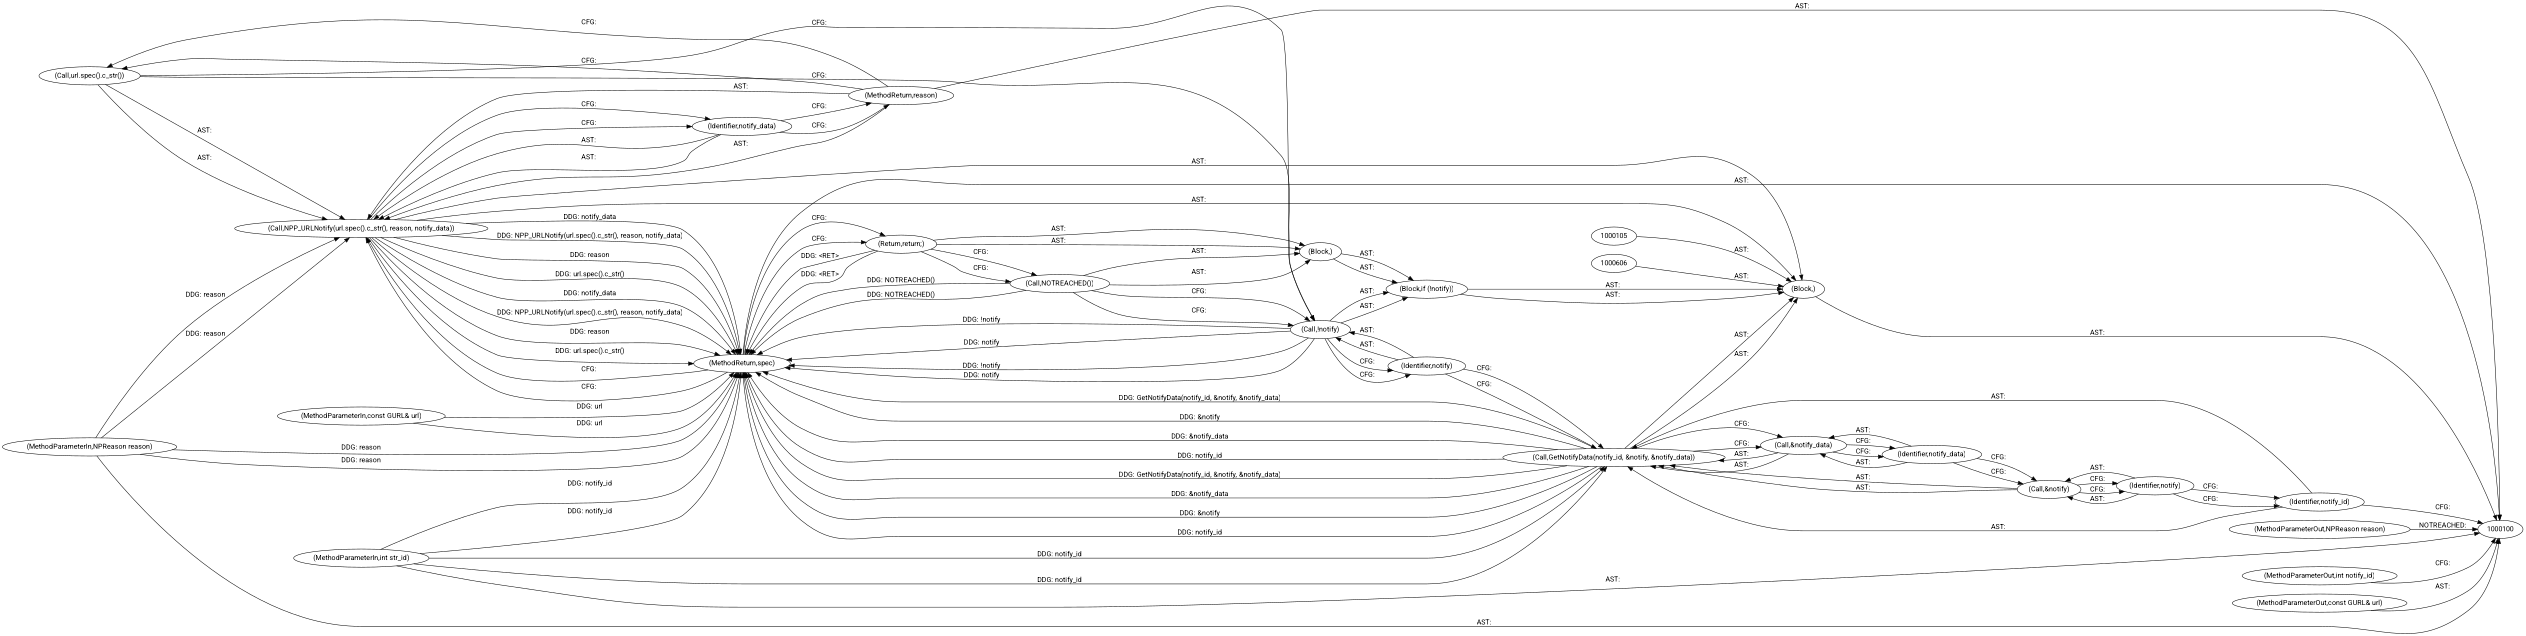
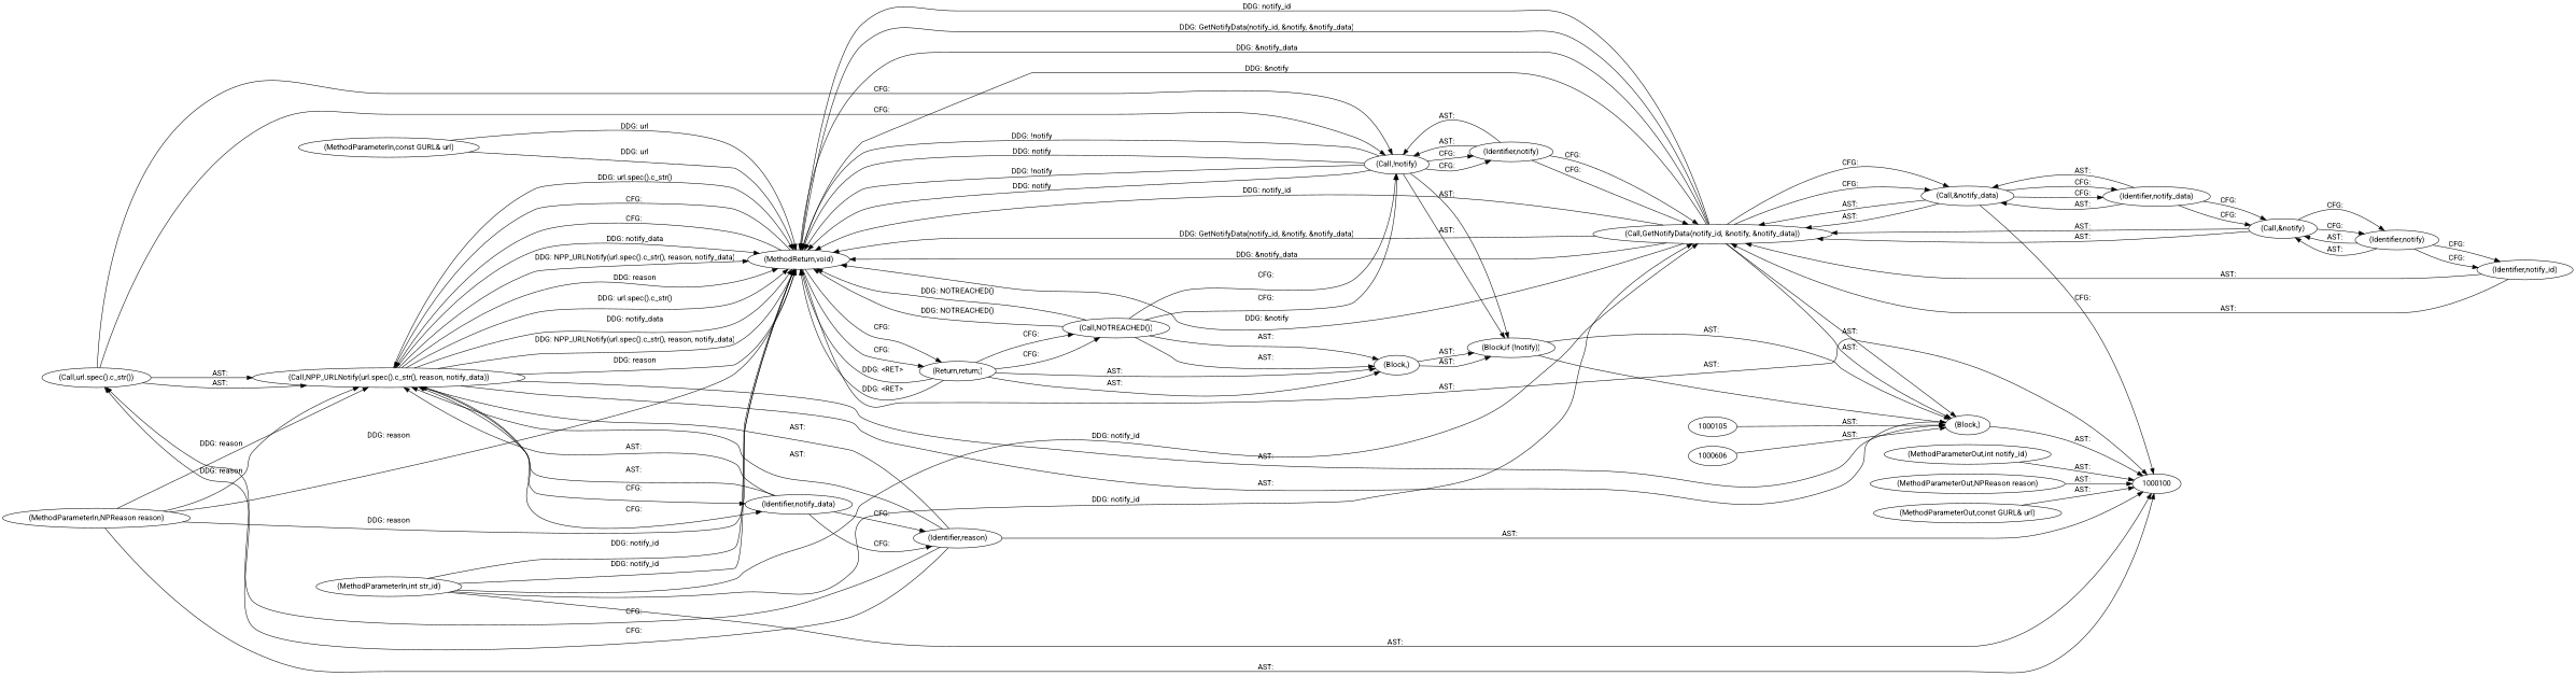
  digraph {
    fontname=Roboto
    rankdir=LR
    node [fontname=Roboto]
    edge [fontname=Roboto]
    n1 [label="(Call,url.spec().c_str())"]
    n2 [label="(Call,NPP_URLNotify(url.spec().c_str(), reason, notify_data))"]
    n3 [label="(Call,!notify)"]
    n4 [label="(Identifier,notify_data)"]
-   n5 [label="(MethodReturn,spec)"]
+   n5 [label="(MethodReturn,void)"]
    n6 [label="(Block,)"]
    n7 [label="(Block,if (!notify))"]
    n8 [label="(Identifier,notify)"]
-   n9 [label="(MethodReturn,reason)"]
+   n9 [label="(Identifier,reason)"]
    n10 [label="(Return,return;)"]
    1000100
    n12 [label="(Block,)"]
    n13 [label="(Call,NOTREACHED())"]
    n14 [label="(MethodParameterIn,NPReason reason)"]
    n15 [label="(MethodParameterOut,NPReason reason)"]
    n16 [label="(MethodParameterIn,int str_id)"]
    n17 [label="(Call,GetNotifyData(notify_id, &notify, &notify_data))"]
    n18 [label="(Call,&notify_data)"]
    n19 [label="(MethodParameterOut,int notify_id)"]
    n20 [label="(MethodParameterIn,const GURL& url)"]
    n21 [label="(MethodParameterOut,const GURL& url)"]
    n22 [label="(Identifier,notify_id)"]
    n23 [label="(Identifier,notify_data)"]
    n24 [label="(Call,&notify)"]
    n25 [label="(Identifier,notify)"]
    1000105
    n27 [label=1000606]
    n1 -> n2 [label="AST: "]
    n1 -> n2 [label="AST: "]
    n1 -> n3 [label="CFG: "]
    n1 -> n3 [label="CFG: "]
    n2 -> n4 [label="CFG: "]
    n2 -> n4 [label="CFG: "]
    n2 -> n5 [label="DDG: notify_data"]
    n2 -> n5 [label="DDG: NPP_URLNotify(url.spec().c_str(), reason, notify_data)"]
    n2 -> n5 [label="DDG: reason"]
    n2 -> n5 [label="DDG: url.spec().c_str()"]
    n2 -> n5 [label="DDG: notify_data"]
    n2 -> n5 [label="DDG: NPP_URLNotify(url.spec().c_str(), reason, notify_data)"]
    n2 -> n5 [label="DDG: reason"]
    n2 -> n5 [label="DDG: url.spec().c_str()"]
    n2 -> n6 [label="AST: "]
    n2 -> n6 [label="AST: "]
    n3 -> n5 [label="DDG: !notify"]
    n3 -> n5 [label="DDG: notify"]
    n3 -> n5 [label="DDG: !notify"]
    n3 -> n5 [label="DDG: notify"]
    n3 -> n7 [label="AST: "]
    n3 -> n7 [label="AST: "]
    n3 -> n8 [label="CFG: "]
    n3 -> n8 [label="CFG: "]
    n4 -> n2 [label="AST: "]
    n4 -> n2 [label="AST: "]
    n4 -> n9 [label="CFG: "]
    n4 -> n9 [label="CFG: "]
    n5 -> n2 [label="CFG: "]
    n5 -> n2 [label="CFG: "]
    n5 -> n10 [label="CFG: "]
    n5 -> n10 [label="CFG: "]
    n5 -> 1000100 [label="AST: "]
    n6 -> 1000100 [label="AST: "]
    n7 -> n6 [label="AST: "]
    n7 -> n6 [label="AST: "]
    n8 -> n3 [label="AST: "]
    n8 -> n3 [label="AST: "]
    n8 -> n17 [label="CFG: "]
    n8 -> n17 [label="CFG: "]
    n9 -> n1 [label="CFG: "]
    n9 -> n1 [label="CFG: "]
    n9 -> n2 [label="AST: "]
    n9 -> n2 [label="AST: "]
    n9 -> 1000100 [label="AST: "]
    n10 -> n5 [label="DDG: <RET>"]
    n10 -> n5 [label="DDG: <RET>"]
    n10 -> n12 [label="AST: "]
    n10 -> n12 [label="AST: "]
    n10 -> n13 [label="CFG: "]
    n10 -> n13 [label="CFG: "]
    n12 -> n7 [label="AST: "]
    n12 -> n7 [label="AST: "]
    n13 -> n3 [label="CFG: "]
    n13 -> n3 [label="CFG: "]
    n13 -> n5 [label="DDG: NOTREACHED()"]
    n13 -> n5 [label="DDG: NOTREACHED()"]
    n13 -> n12 [label="AST: "]
    n13 -> n12 [label="AST: "]
    n14 -> n2 [label="DDG: reason"]
    n14 -> n2 [label="DDG: reason"]
    n14 -> n5 [label="DDG: reason"]
    n14 -> n5 [label="DDG: reason"]
    n14 -> 1000100 [label="AST: "]
-   n15 -> 1000100 [label="NOTREACHED: "]
+   n15 -> 1000100 [label="AST: "]
    n16 -> n5 [label="DDG: notify_id"]
    n16 -> n5 [label="DDG: notify_id"]
    n16 -> 1000100 [label="AST: "]
    n16 -> n17 [label="DDG: notify_id"]
    n16 -> n17 [label="DDG: notify_id"]
    n17 -> n5 [label="DDG: notify_id"]
    n17 -> n5 [label="DDG: GetNotifyData(notify_id, &notify, &notify_data)"]
    n17 -> n5 [label="DDG: &notify_data"]
    n17 -> n5 [label="DDG: &notify"]
    n17 -> n5 [label="DDG: notify_id"]
    n17 -> n5 [label="DDG: GetNotifyData(notify_id, &notify, &notify_data)"]
    n17 -> n5 [label="DDG: &notify_data"]
    n17 -> n5 [label="DDG: &notify"]
    n17 -> n6 [label="AST: "]
    n17 -> n6 [label="AST: "]
    n17 -> n18 [label="CFG: "]
    n17 -> n18 [label="CFG: "]
    n18 -> n17 [label="AST: "]
    n18 -> n17 [label="AST: "]
    n18 -> n23 [label="CFG: "]
    n18 -> n23 [label="CFG: "]
-   n19 -> 1000100 [label="CFG: "]
+   n19 -> 1000100 [label="AST: "]
    n20 -> n5 [label="DDG: url"]
    n20 -> n5 [label="DDG: url"]
    n21 -> 1000100 [label="AST: "]
-   n22 -> 1000100 [label="CFG: "]
+   n18 -> 1000100 [label="CFG: "]
    n22 -> n17 [label="AST: "]
    n22 -> n17 [label="AST: "]
    n23 -> n18 [label="AST: "]
    n23 -> n18 [label="AST: "]
    n23 -> n24 [label="CFG: "]
    n23 -> n24 [label="CFG: "]
    n24 -> n17 [label="AST: "]
    n24 -> n17 [label="AST: "]
    n24 -> n25 [label="CFG: "]
    n24 -> n25 [label="CFG: "]
    n25 -> n22 [label="CFG: "]
    n25 -> n22 [label="CFG: "]
    n25 -> n24 [label="AST: "]
    n25 -> n24 [label="AST: "]
    1000105 -> n6 [label="AST: "]
    n27 -> n6 [label="AST: "]
  }
